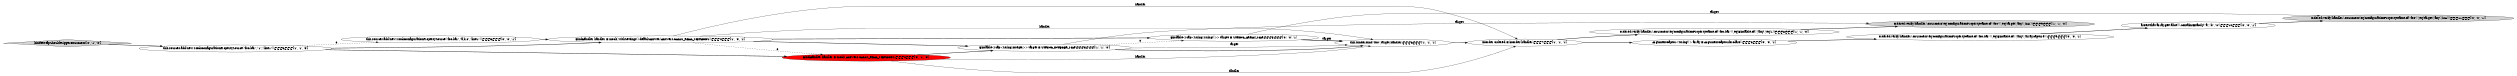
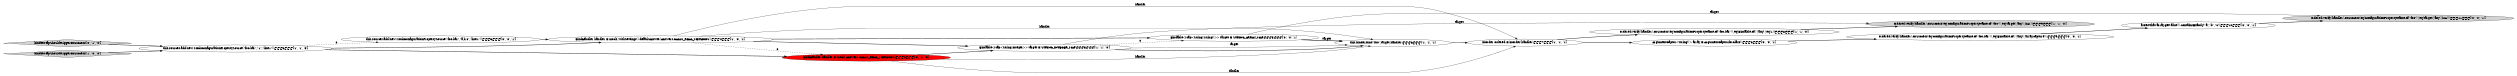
  digraph {
    rankdir=LR
    node [fillcolor=white shape=ellipse style=filled]
    edge [style=bold]
    n1 [label="BindHandler handler = mock(,withSettings().defaultAnswer(Answers.CALLS_REAL_METHODS))@@@4@@@['1', '0', '1']"]
    n2 [fillcolor=red label="BindHandler handler = mock(,Answers.CALLS_REAL_METHODS)@@@4@@@['0', '1', '0']"]
    n3 [label="this.binder.bind(\"foo\",target,handler)@@@6@@@['1', '1', '1']"]
    n4 [label="Bindable<Map<String,Integer>> target = STRING_INTEGER_MAP@@@5@@@['1', '1', '0']"]
    n5 [label="Bindable<Map<String,String((>> target = STRING_ARRAY_MAP@@@5@@@['0', '0', '1']"]
    n6 [label="InOrder ordered = inOrder(handler)@@@7@@@['1', '1', '1']"]
    n7 [fillcolor=lightgray label="ordered.verify(handler).onSuccess(eq(ConfigurationPropertyName.of(\"foo\")),eq(target),any(),isA())@@@9@@@['1', '1', '0']"]
    n8 [fillcolor=lightgray label="ordered.verify(handler).onSuccess(eq(ConfigurationPropertyName.of(\"foo\")),eq(target),any(),isA())@@@11@@@['0', '0', '1']"]
    n9 [label="ArgumentCaptor<String((> array = ArgumentCaptor.forClass()@@@8@@@['0', '0', '1']"]
    n10 [label="ordered.verify(handler).onSuccess(eq(ConfigurationPropertyName.of(\"foo.bar\")),eq(Bindable.of()),any(),eq(1))@@@8@@@['1', '1', '0']"]
    n11 [label="this.sources.add(new MockConfigurationPropertySource(\"foo.bar\",\"a,b,c\",\"line1\"))@@@3@@@['0', '0', '1']"]
    n12 [label="ordered.verify(handler).onSuccess(eq(ConfigurationPropertyName.of(\"foo.bar\")),eq(Bindable.of()),any(),array.capture())@@@9@@@['0', '0', '1']"]
    n13 [label="assertThat(array.getValue()).containsExactly(\"a\",\"b\",\"c\")@@@10@@@['0', '0', '1']"]
    n14 [fillcolor=lightgray label="bindToMapShouldTriggerOnSuccess['0', '1', '0']" shape=diamond]
    n15 [label="this.sources.add(new MockConfigurationPropertySource(\"foo.bar\",\"1\",\"line1\"))@@@3@@@['1', '1', '0']"]
+   n16 [fillcolor=lightgray label="bindToMapShouldTriggerOnSuccess['1', '0', '0']" shape=diamond]
    n1 -> n2 [label=0 style=dashed]
    n1 -> n3 [label=handler style=solid]
    n1 -> n4
    n1 -> n5
    n1 -> n6 [label=handler style=solid]
    n2 -> n3 [label=handler style=solid]
    n2 -> n4
    n2 -> n6 [label=handler style=solid]
    n3 -> n6
    n4 -> n3 [label=target style=solid]
    n4 -> n3
    n4 -> n5 [label=0 style=dashed]
    n4 -> n7 [label=target style=solid]
    n5 -> n3
    n5 -> n3 [label=target style=solid]
    n5 -> n8 [label=target style=solid]
    n6 -> n9
    n6 -> n10
    n9 -> n12
    n10 -> n7
    n11 -> n1
    n12 -> n13
    n13 -> n8
    n14 -> n15
    n15 -> n1
    n15 -> n2
    n15 -> n11 [label=0 style=dashed]
+   n16 -> n15
  }
